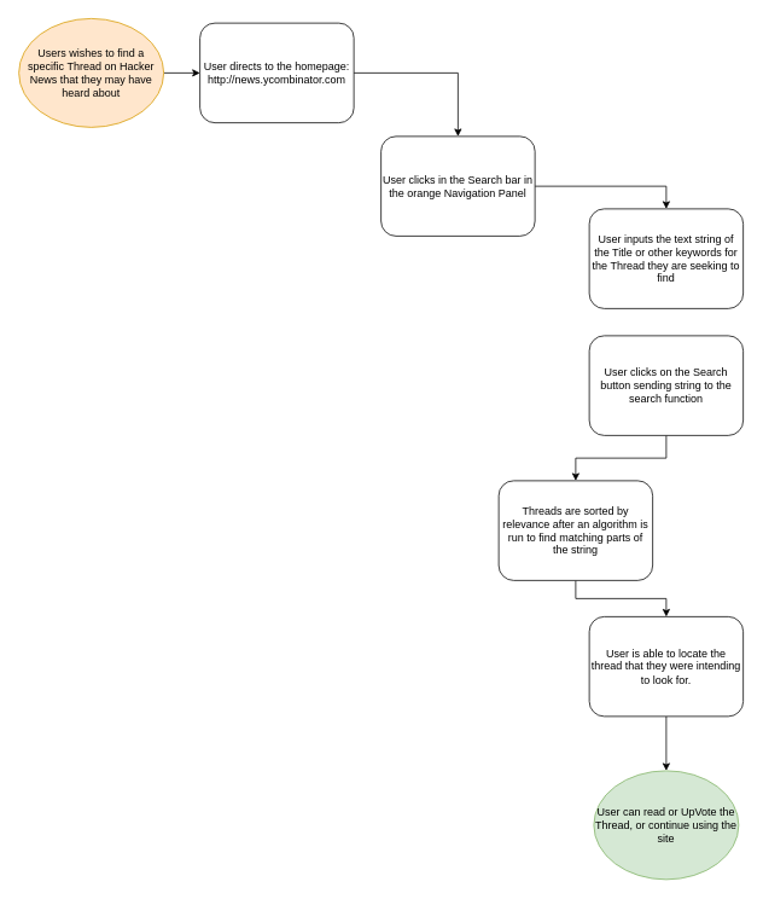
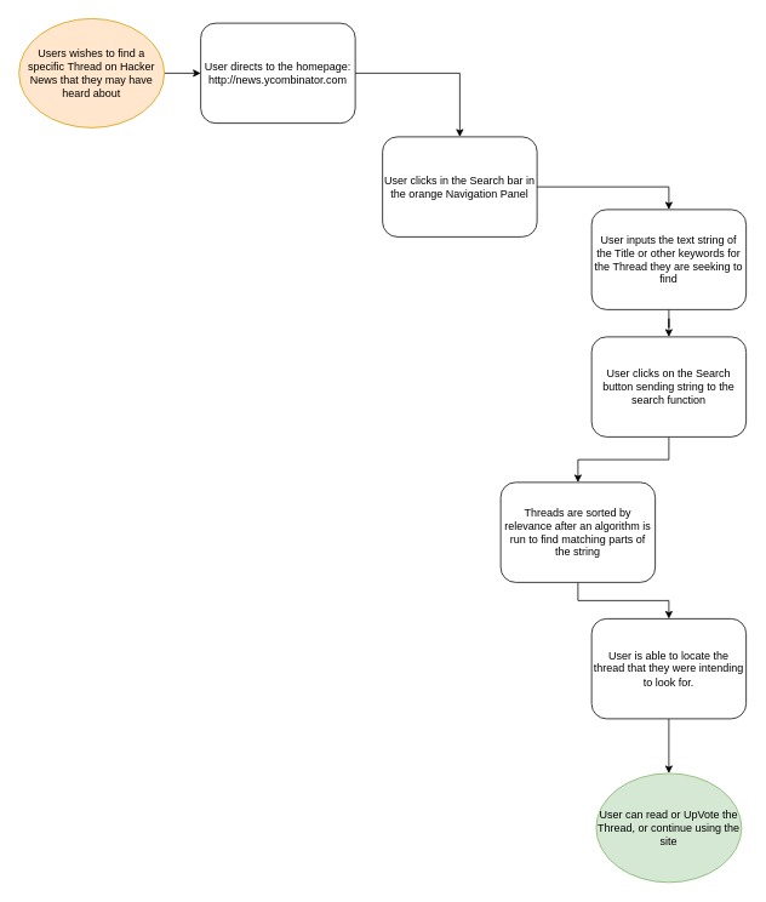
  <mxCell id="0" />
  <mxCell id="1" parent="0" />
  <mxCell id="2" value="" style="edgeStyle=orthogonalEdgeStyle;rounded=0;orthogonalLoop=1;jettySize=auto;html=1;" parent="1" source="3" target="5" edge="1"><mxGeometry relative="1" as="geometry" /></mxCell>
  <mxCell id="3" value="Users wishes to find a specific Thread on Hacker News that they may have heard about" style="ellipse;whiteSpace=wrap;html=1;fillColor=#ffe6cc;strokeColor=#d79b00;" parent="1" vertex="1"><mxGeometry x="20" y="20" width="160" height="120" as="geometry" /></mxCell>
  <mxCell id="4" style="edgeStyle=orthogonalEdgeStyle;rounded=0;orthogonalLoop=1;jettySize=auto;html=1;entryX=0.5;entryY=0;entryDx=0;entryDy=0;" parent="1" source="5" target="7" edge="1"><mxGeometry relative="1" as="geometry"><mxPoint x="510" y="140" as="targetPoint" /></mxGeometry></mxCell>
  <mxCell id="5" value="&lt;div&gt;User directs to the homepage:&lt;/div&gt;http://news.ycombinator.com" style="rounded=1;whiteSpace=wrap;html=1;" parent="1" vertex="1"><mxGeometry x="220" y="25" width="170" height="110" as="geometry" /></mxCell>
  <mxCell id="6" style="edgeStyle=orthogonalEdgeStyle;rounded=0;orthogonalLoop=1;jettySize=auto;html=1;entryX=0.5;entryY=0;entryDx=0;entryDy=0;" parent="1" source="7" target="15" edge="1"><mxGeometry relative="1" as="geometry"><mxPoint x="340" y="300" as="targetPoint" /></mxGeometry></mxCell>
  <mxCell id="7" value="User clicks in the Search bar in the orange Navigation Panel" style="rounded=1;whiteSpace=wrap;html=1;" parent="1" vertex="1"><mxGeometry x="420" y="150" width="170" height="110" as="geometry" /></mxCell>
  <mxCell id="8" value="" style="edgeStyle=orthogonalEdgeStyle;rounded=0;orthogonalLoop=1;jettySize=auto;html=1;" parent="1" source="9" target="11" edge="1"><mxGeometry relative="1" as="geometry" /></mxCell>
  <mxCell id="9" value="Threads are sorted by relevance after an algorithm is run to find matching parts of the string" style="rounded=1;whiteSpace=wrap;html=1;" parent="1" vertex="1"><mxGeometry x="550" y="530" width="170" height="110" as="geometry" /></mxCell>
  <mxCell id="10" value="" style="edgeStyle=orthogonalEdgeStyle;rounded=0;orthogonalLoop=1;jettySize=auto;html=1;" parent="1" source="11" target="12" edge="1"><mxGeometry relative="1" as="geometry" /></mxCell>
  <mxCell id="11" value="User is able to locate the thread that they were intending to look for." style="rounded=1;whiteSpace=wrap;html=1;" parent="1" vertex="1"><mxGeometry x="650" y="680" width="170" height="110" as="geometry" /></mxCell>
  <mxCell id="12" value="User can read or UpVote the Thread, or continue using the site" style="ellipse;whiteSpace=wrap;html=1;fillColor=#d5e8d4;strokeColor=#82b366;" parent="1" vertex="1"><mxGeometry x="655" y="850" width="160" height="120" as="geometry" /></mxCell>
  <mxCell id="13" style="edgeStyle=orthogonalEdgeStyle;rounded=0;orthogonalLoop=1;jettySize=auto;html=1;exitX=0.5;exitY=1;exitDx=0;exitDy=0;" parent="1" edge="1"><mxGeometry relative="1" as="geometry"><mxPoint x="735" y="340" as="sourcePoint" /><mxPoint x="735" y="340" as="targetPoint" /></mxGeometry></mxCell>
+ <mxCell id="14" value="" style="edgeStyle=orthogonalEdgeStyle;rounded=0;orthogonalLoop=1;jettySize=auto;html=1;" edge="1" parent="1" source="15" target="17"><mxGeometry relative="1" as="geometry" /></mxCell>
  <mxCell id="15" value="User inputs the text string of the Title or other keywords for the Thread they are seeking to find" style="rounded=1;whiteSpace=wrap;html=1;" parent="1" vertex="1"><mxGeometry x="650" y="230" width="170" height="110" as="geometry" /></mxCell>
  <mxCell id="16" value="" style="edgeStyle=orthogonalEdgeStyle;rounded=0;orthogonalLoop=1;jettySize=auto;html=1;" edge="1" parent="1" source="17" target="9"><mxGeometry relative="1" as="geometry" /></mxCell>
  <mxCell id="17" value="User clicks on the Search button sending string to the search function" style="rounded=1;whiteSpace=wrap;html=1;" vertex="1" parent="1"><mxGeometry x="650" y="370" width="170" height="110" as="geometry" /></mxCell>
